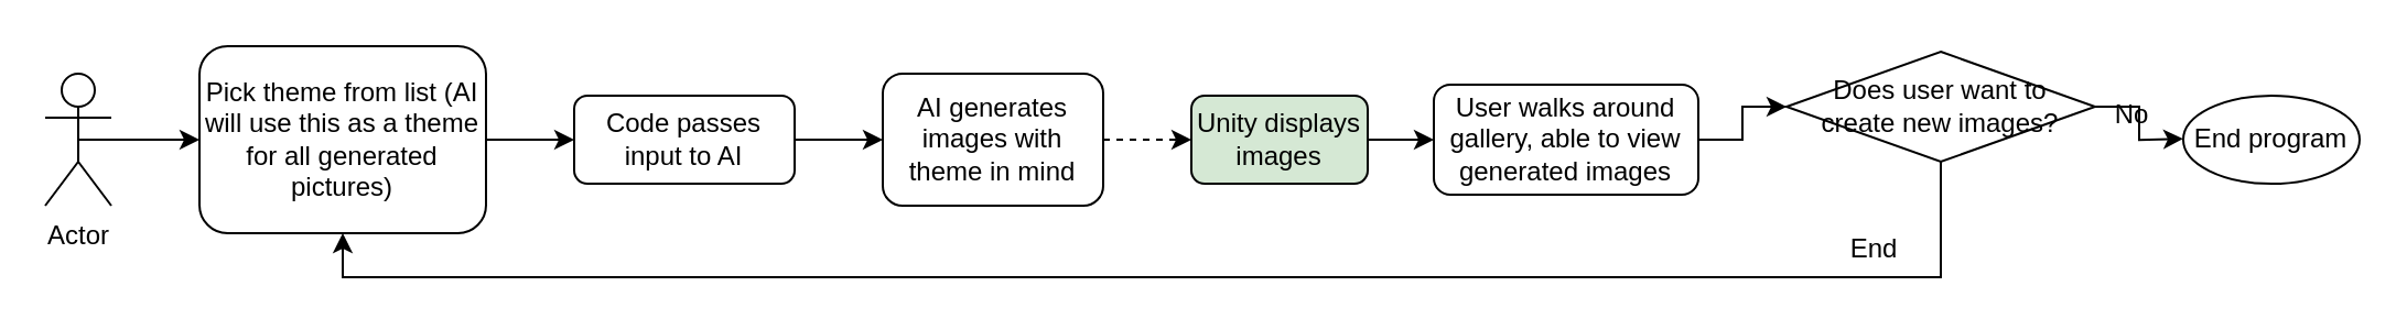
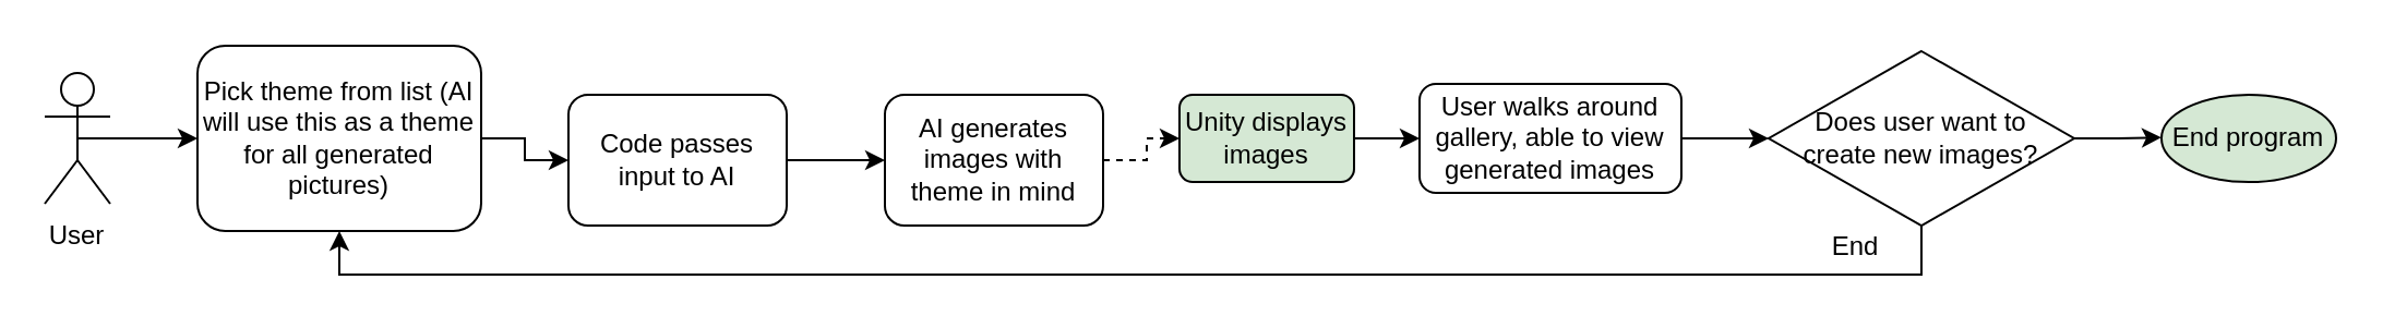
  <mxCell id="0" />
  <mxCell id="1" parent="0" />
  <mxCell id="2" style="edgeStyle=orthogonalEdgeStyle;rounded=0;orthogonalLoop=1;jettySize=auto;html=1;exitX=1;exitY=0.5;exitDx=0;exitDy=0;dashed=1;" parent="1" source="3" target="12" edge="1"><mxGeometry relative="1" as="geometry"><mxPoint x="550" y="62.8" as="targetPoint" /></mxGeometry></mxCell>
- <mxCell id="3" value="AI generates images with theme in mind" style="rounded=1;whiteSpace=wrap;html=1;fontSize=12;glass=0;strokeWidth=1;shadow=0;" parent="1" vertex="1"><mxGeometry x="400" y="33" width="100" height="60" as="geometry" /></mxCell>
+ <mxCell id="3" value="AI generates images with theme in mind" style="rounded=1;whiteSpace=wrap;html=1;fontSize=12;glass=0;strokeWidth=1;shadow=0;" parent="1" vertex="1"><mxGeometry x="405" y="43" width="100" height="60" as="geometry" /></mxCell>
  <mxCell id="4" style="edgeStyle=orthogonalEdgeStyle;rounded=0;orthogonalLoop=1;jettySize=auto;html=1;exitX=1;exitY=0.5;exitDx=0;exitDy=0;entryX=0;entryY=0.5;entryDx=0;entryDy=0;" parent="1" source="5" target="3" edge="1"><mxGeometry relative="1" as="geometry" /></mxCell>
- <mxCell id="5" value="Code passes input to AI" style="rounded=1;whiteSpace=wrap;html=1;fontSize=12;glass=0;strokeWidth=1;shadow=0;" parent="1" vertex="1"><mxGeometry x="260" y="43" width="100" height="40" as="geometry" /></mxCell>
+ <mxCell id="5" value="Code passes input to AI" style="rounded=1;whiteSpace=wrap;html=1;fontSize=12;glass=0;strokeWidth=1;shadow=0;" parent="1" vertex="1"><mxGeometry x="260" y="43" width="100" height="60" as="geometry" /></mxCell>
  <mxCell id="6" style="edgeStyle=orthogonalEdgeStyle;rounded=0;orthogonalLoop=1;jettySize=auto;html=1;exitX=1;exitY=0.5;exitDx=0;exitDy=0;entryX=0;entryY=0.5;entryDx=0;entryDy=0;" parent="1" source="7" target="5" edge="1"><mxGeometry relative="1" as="geometry" /></mxCell>
  <mxCell id="7" value="Pick theme from list (AI will use this as a theme for all generated &lt;br&gt;pictures)" style="rounded=1;whiteSpace=wrap;html=1;fontSize=12;glass=0;strokeWidth=1;shadow=0;" parent="1" vertex="1"><mxGeometry x="90" y="20.5" width="130" height="85" as="geometry" /></mxCell>
  <mxCell id="8" style="edgeStyle=orthogonalEdgeStyle;rounded=0;orthogonalLoop=1;jettySize=auto;html=1;exitX=0.5;exitY=0.5;exitDx=0;exitDy=0;exitPerimeter=0;entryX=0;entryY=0.5;entryDx=0;entryDy=0;" parent="1" source="9" target="7" edge="1"><mxGeometry relative="1" as="geometry" /></mxCell>
  <mxCell id="9" value="Actor" style="shape=umlActor;verticalLabelPosition=bottom;verticalAlign=top;html=1;outlineConnect=0;" parent="1" vertex="1"><mxGeometry x="20" y="33" width="30" height="60" as="geometry" /></mxCell>
+ <mxCell id="10" value="User" style="text;html=1;align=center;verticalAlign=middle;whiteSpace=wrap;rounded=0;fillColor=#FFFFFF;" parent="1" vertex="1"><mxGeometry x="20" y="98" width="30" height="20" as="geometry" /></mxCell>
  <mxCell id="11" style="edgeStyle=orthogonalEdgeStyle;rounded=0;orthogonalLoop=1;jettySize=auto;html=1;" parent="1" source="12" target="14" edge="1"><mxGeometry relative="1" as="geometry"><mxPoint x="680" y="63" as="targetPoint" /></mxGeometry></mxCell>
  <mxCell id="12" value="Unity displays images" style="rounded=1;whiteSpace=wrap;html=1;fillColor=#d5e8d4;" parent="1" vertex="1"><mxGeometry x="540" y="43" width="80" height="40" as="geometry" /></mxCell>
  <mxCell id="13" style="edgeStyle=orthogonalEdgeStyle;rounded=0;orthogonalLoop=1;jettySize=auto;html=1;exitX=1;exitY=0.5;exitDx=0;exitDy=0;entryX=0;entryY=0.5;entryDx=0;entryDy=0;" parent="1" source="14" target="17" edge="1"><mxGeometry relative="1" as="geometry" /></mxCell>
  <mxCell id="14" value="User walks around gallery, able to view generated images" style="rounded=1;whiteSpace=wrap;html=1;" parent="1" vertex="1"><mxGeometry x="650" y="38" width="120" height="50" as="geometry" /></mxCell>
  <mxCell id="15" style="edgeStyle=orthogonalEdgeStyle;rounded=0;orthogonalLoop=1;jettySize=auto;html=1;exitX=0.5;exitY=1;exitDx=0;exitDy=0;entryX=0.5;entryY=1;entryDx=0;entryDy=0;" parent="1" source="17" target="7" edge="1"><mxGeometry relative="1" as="geometry" /></mxCell>
  <mxCell id="16" style="edgeStyle=orthogonalEdgeStyle;rounded=0;orthogonalLoop=1;jettySize=auto;html=1;exitX=1;exitY=0.5;exitDx=0;exitDy=0;" parent="1" source="17" edge="1"><mxGeometry relative="1" as="geometry"><mxPoint x="990" y="62.588" as="targetPoint" /></mxGeometry></mxCell>
- <mxCell id="17" value="Does user want to &lt;br&gt;create new images?" style="rhombus;whiteSpace=wrap;html=1;" parent="1" vertex="1"><mxGeometry x="810" y="23" width="140" height="50" as="geometry" /></mxCell>
+ <mxCell id="17" value="Does user want to &lt;br&gt;create new images?" style="rhombus;whiteSpace=wrap;html=1;" parent="1" vertex="1"><mxGeometry x="810" y="23" width="140" height="80" as="geometry" /></mxCell>
  <mxCell id="18" value="End" style="text;html=1;strokeColor=none;fillColor=none;align=center;verticalAlign=middle;whiteSpace=wrap;rounded=0;" parent="1" vertex="1"><mxGeometry x="840" y="103" width="20" height="20" as="geometry" /></mxCell>
- <mxCell id="19" value="No" style="text;html=1;strokeColor=none;fillColor=none;align=center;verticalAlign=middle;whiteSpace=wrap;rounded=0;" parent="1" vertex="1"><mxGeometry x="957" y="44" width="20" height="15" as="geometry" /></mxCell>
- <mxCell id="20" value="End program" style="ellipse;whiteSpace=wrap;html=1;" parent="1" vertex="1"><mxGeometry x="990" y="43" width="80" height="40" as="geometry" /></mxCell>
+ <mxCell id="20" value="End program" style="ellipse;whiteSpace=wrap;html=1;fillColor=#d5e8d4;" parent="1" vertex="1"><mxGeometry x="990" y="43" width="80" height="40" as="geometry" /></mxCell>
